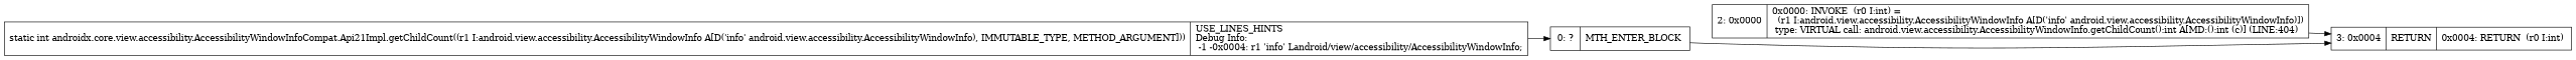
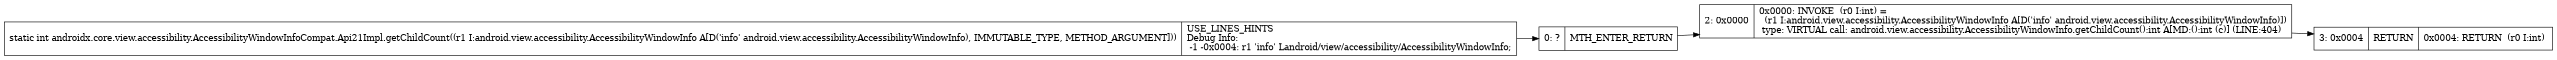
  digraph {
    rankdir=LR
    node [shape=record]
-   n1 [label="{0\:\ ?|MTH_ENTER_BLOCK\l}"]
+   n1 [label="{0\:\ ?|MTH_ENTER_RETURN\l}"]
    n2 [label="{2\:\ 0x0000|0x0000: INVOKE  (r0 I:int) = \l  (r1 I:android.view.accessibility.AccessibilityWindowInfo A[D('info' android.view.accessibility.AccessibilityWindowInfo)])\l type: VIRTUAL call: android.view.accessibility.AccessibilityWindowInfo.getChildCount():int A[MD:():int (c)] (LINE:404)\l}"]
    n3 [label="{3\:\ 0x0004|RETURN\l|0x0004: RETURN  (r0 I:int) \l}"]
    n4 [label="{static int androidx.core.view.accessibility.AccessibilityWindowInfoCompat.Api21Impl.getChildCount((r1 I:android.view.accessibility.AccessibilityWindowInfo A[D('info' android.view.accessibility.AccessibilityWindowInfo), IMMUTABLE_TYPE, METHOD_ARGUMENT]))  | USE_LINES_HINTS\lDebug Info:\l  \-1 \-0x0004: r1 'info' Landroid\/view\/accessibility\/AccessibilityWindowInfo;\l}"]
-   n1 -> n3
+   n1 -> n2
    n2 -> n3
    n4 -> n1
  }
